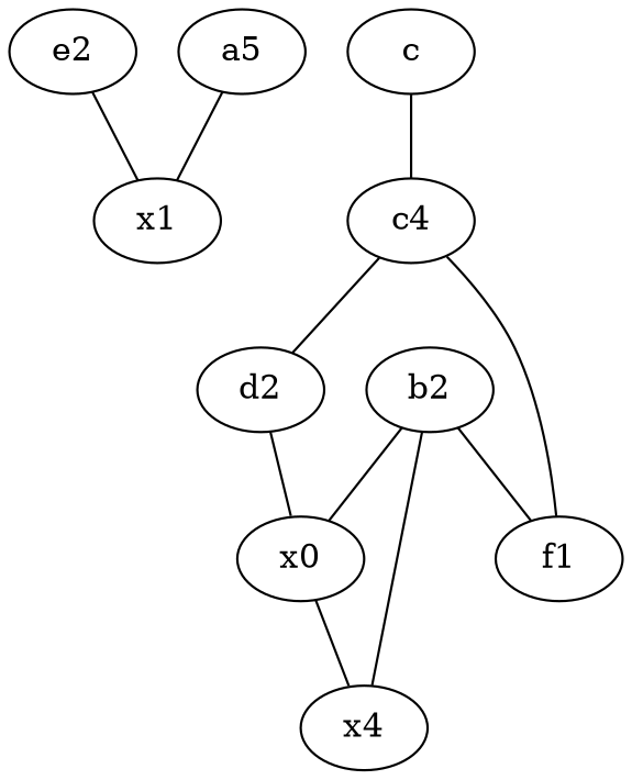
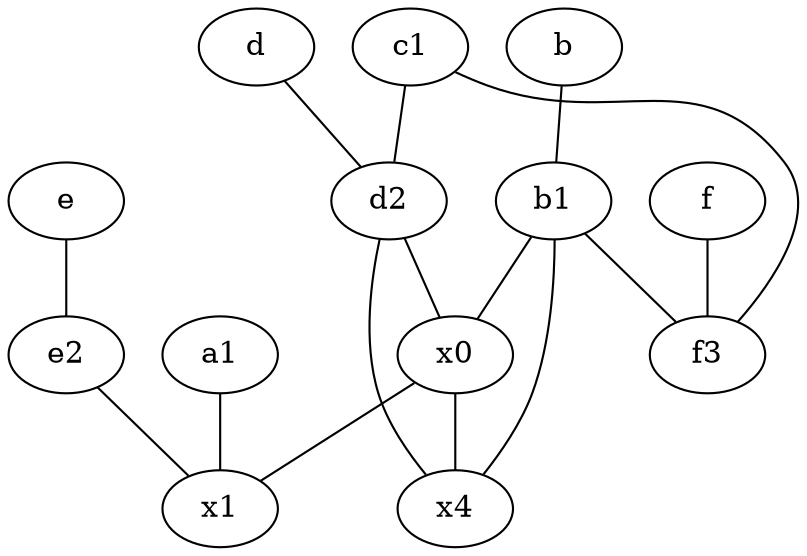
  graph {
    node [labelfontsize=50]
    n1 [label=e2]
+   e
    x1
-   a1 [label=a5]
+   a1
    n5 [label=d2]
    n6 [label=x4]
    x0
-   c1 [label=c4]
-   f1
-   c
-   b1 [label=b2]
+   c1
+   f1 [label=f3]
+   b1
+   b
+   d
+   f
    n1 -- x1
+   e -- n1
    a1 -- x1
+   n5 -- n6
    n5 -- x0
+   x0 -- x1
    x0 -- n6
    c1 -- n5
    c1 -- f1
-   c -- c1
    b1 -- n6
    b1 -- x0
    b1 -- f1
+   b -- b1
+   d -- n5
+   f -- f1
  }
